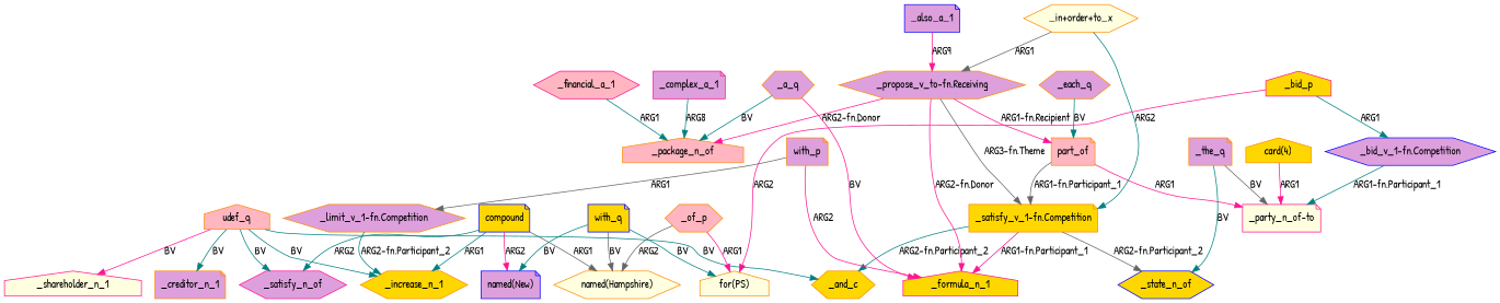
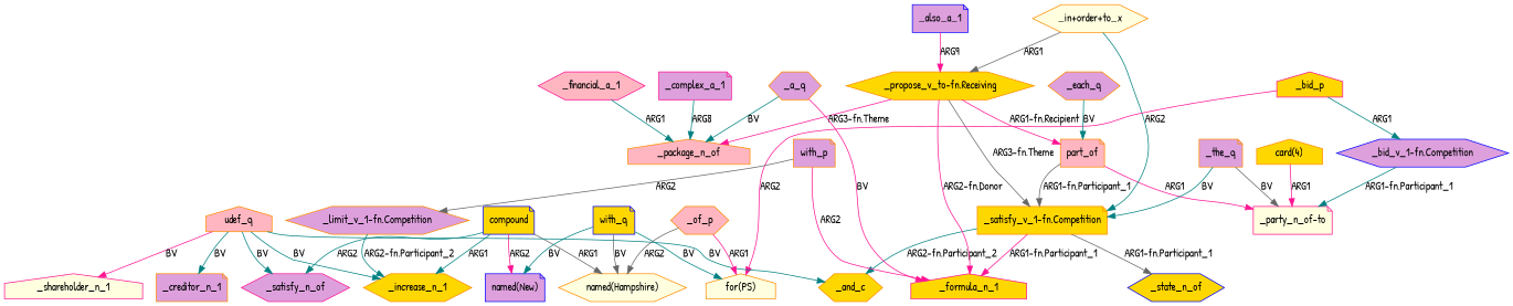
  digraph {
    fontname="Patrick Hand"
    node [color=darkorange fillcolor=plum fontname="Patrick Hand" shape=hexagon style=filled]
    edge [color=teal fontname="Patrick Hand"]
    "_satisfy_v_1-fn.Competition" [fillcolor=gold shape=note]
    _and_c [fillcolor=gold]
    _state_n_of [color=blue fillcolor=gold]
    _formula_n_1 [color=deeppink fillcolor=gold shape=house]
    part_of [fillcolor=lightpink shape=note]
    "_party_n_of-to" [color=deeppink fillcolor=lightyellow shape=note]
    compound [color=blue fillcolor=gold shape=note]
    _increase_n_1 [fillcolor=gold]
    "named(New)" [color=blue shape=note]
    "named(Hampshire)" [fillcolor=lightyellow]
    n11 [color=deeppink label=_satisfy_n_of]
-   "_propose_v_to-fn.Receiving"
+   "_propose_v_to-fn.Receiving" [fillcolor=gold]
    _package_n_of [fillcolor=lightpink shape=house]
    "_in+order+to_x" [fillcolor=lightyellow]
    n15 [color=deeppink fillcolor=gold label=_bid_p shape=house]
    n16 [fillcolor=lightyellow label="for(PS)" shape=house]
    "_bid_v_1-fn.Competition" [color=blue]
    _each_q
    _the_q [shape=note]
    udef_q [fillcolor=lightpink shape=house]
    _shareholder_n_1 [color=deeppink fillcolor=lightyellow shape=house]
    _creditor_n_1 [shape=note]
    n23 [color=blue fillcolor=gold label=with_q shape=note]
    _of_p [fillcolor=lightpink]
    _also_a_1 [color=blue shape=note]
    _a_q
    _financial_a_1 [color=deeppink fillcolor=lightpink]
    "card(4)" [fillcolor=gold shape=house]
    "_limit_v_1-fn.Competition"
    with_p [shape=note]
    _complex_a_1 [color=deeppink shape=note]
    "_satisfy_v_1-fn.Competition" -> _and_c [label="ARG2-fn.Participant_2"]
-   "_satisfy_v_1-fn.Competition" -> _state_n_of [color=gray40 label="ARG2-fn.Participant_2"]
+   "_satisfy_v_1-fn.Competition" -> _state_n_of [color=gray40 label="ARG1-fn.Participant_1"]
    "_satisfy_v_1-fn.Competition" -> _formula_n_1 [color=deeppink label="ARG1-fn.Participant_1"]
    part_of -> "_satisfy_v_1-fn.Competition" [color=gray40 label="ARG1-fn.Participant_1"]
    part_of -> "_party_n_of-to" [color=deeppink label=ARG1]
    compound -> _increase_n_1 [label=ARG1]
    compound -> "named(New)" [color=deeppink label=ARG2]
    compound -> "named(Hampshire)" [color=gray40 label=ARG1]
    compound -> n11 [label=ARG2]
    "_propose_v_to-fn.Receiving" -> "_satisfy_v_1-fn.Competition" [color=gray40 label="ARG3-fn.Theme"]
    "_propose_v_to-fn.Receiving" -> _formula_n_1 [color=deeppink label="ARG2-fn.Donor"]
    "_propose_v_to-fn.Receiving" -> part_of [color=deeppink label="ARG1-fn.Recipient"]
-   "_propose_v_to-fn.Receiving" -> _package_n_of [color=deeppink label="ARG2-fn.Donor"]
+   "_propose_v_to-fn.Receiving" -> _package_n_of [color=deeppink label="ARG3-fn.Theme"]
    "_in+order+to_x" -> "_satisfy_v_1-fn.Competition" [label=ARG2]
    "_in+order+to_x" -> "_propose_v_to-fn.Receiving" [color=gray40 label=ARG1]
    n15 -> n16 [color=deeppink label=ARG2]
    n15 -> "_bid_v_1-fn.Competition" [label=ARG1]
    "_bid_v_1-fn.Competition" -> "_party_n_of-to" [label="ARG1-fn.Participant_1"]
    _each_q -> part_of [label=BV]
-   _the_q -> _state_n_of [label=BV]
+   _the_q -> "_satisfy_v_1-fn.Competition" [label=BV]
    _the_q -> "_party_n_of-to" [color=gray40 label=BV]
    udef_q -> _and_c [label=BV]
    udef_q -> _increase_n_1 [label=BV]
    udef_q -> n11 [label=BV]
    udef_q -> _shareholder_n_1 [color=deeppink label=BV]
    udef_q -> _creditor_n_1 [label=BV]
    n23 -> "named(New)" [label=BV]
    n23 -> "named(Hampshire)" [color=gray40 label=BV]
    n23 -> n16 [label=BV]
    _of_p -> "named(Hampshire)" [color=gray40 label=ARG2]
    _of_p -> n16 [color=deeppink label=ARG1]
    _also_a_1 -> "_propose_v_to-fn.Receiving" [color=deeppink label=ARG9]
    _a_q -> _formula_n_1 [color=deeppink label=BV]
    _a_q -> _package_n_of [label=BV]
    _financial_a_1 -> _package_n_of [label=ARG1]
    "card(4)" -> "_party_n_of-to" [color=deeppink label=ARG1]
    "_limit_v_1-fn.Competition" -> _increase_n_1 [label="ARG2-fn.Participant_2"]
    with_p -> _formula_n_1 [color=deeppink label=ARG2]
-   with_p -> "_limit_v_1-fn.Competition" [color=gray40 label=ARG1]
+   with_p -> "_limit_v_1-fn.Competition" [color=gray40 label=ARG2]
    _complex_a_1 -> _package_n_of [label=ARG8]
  }
